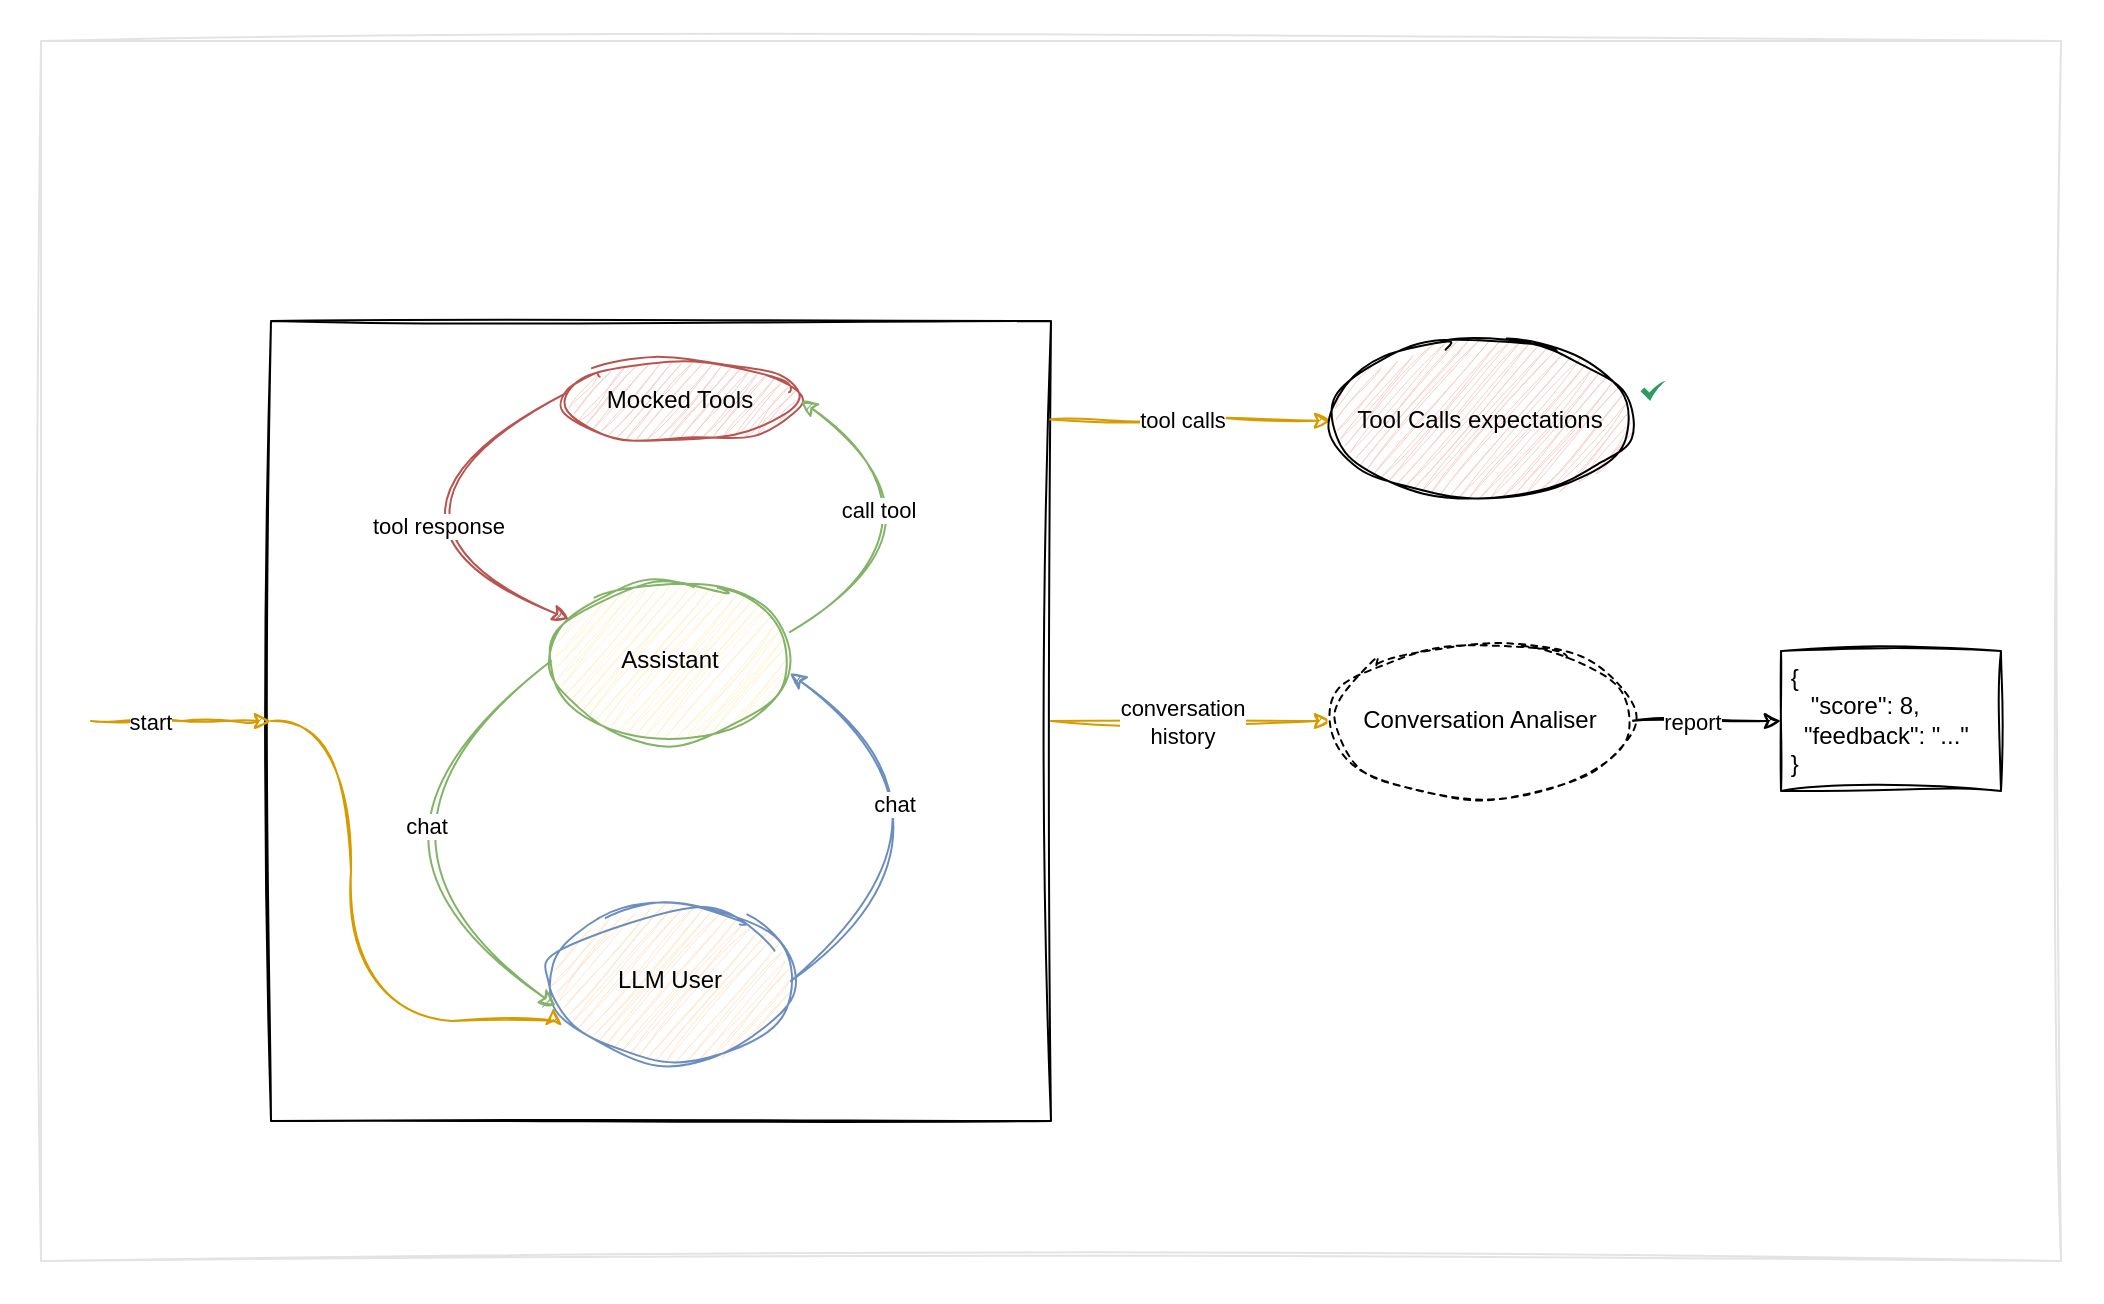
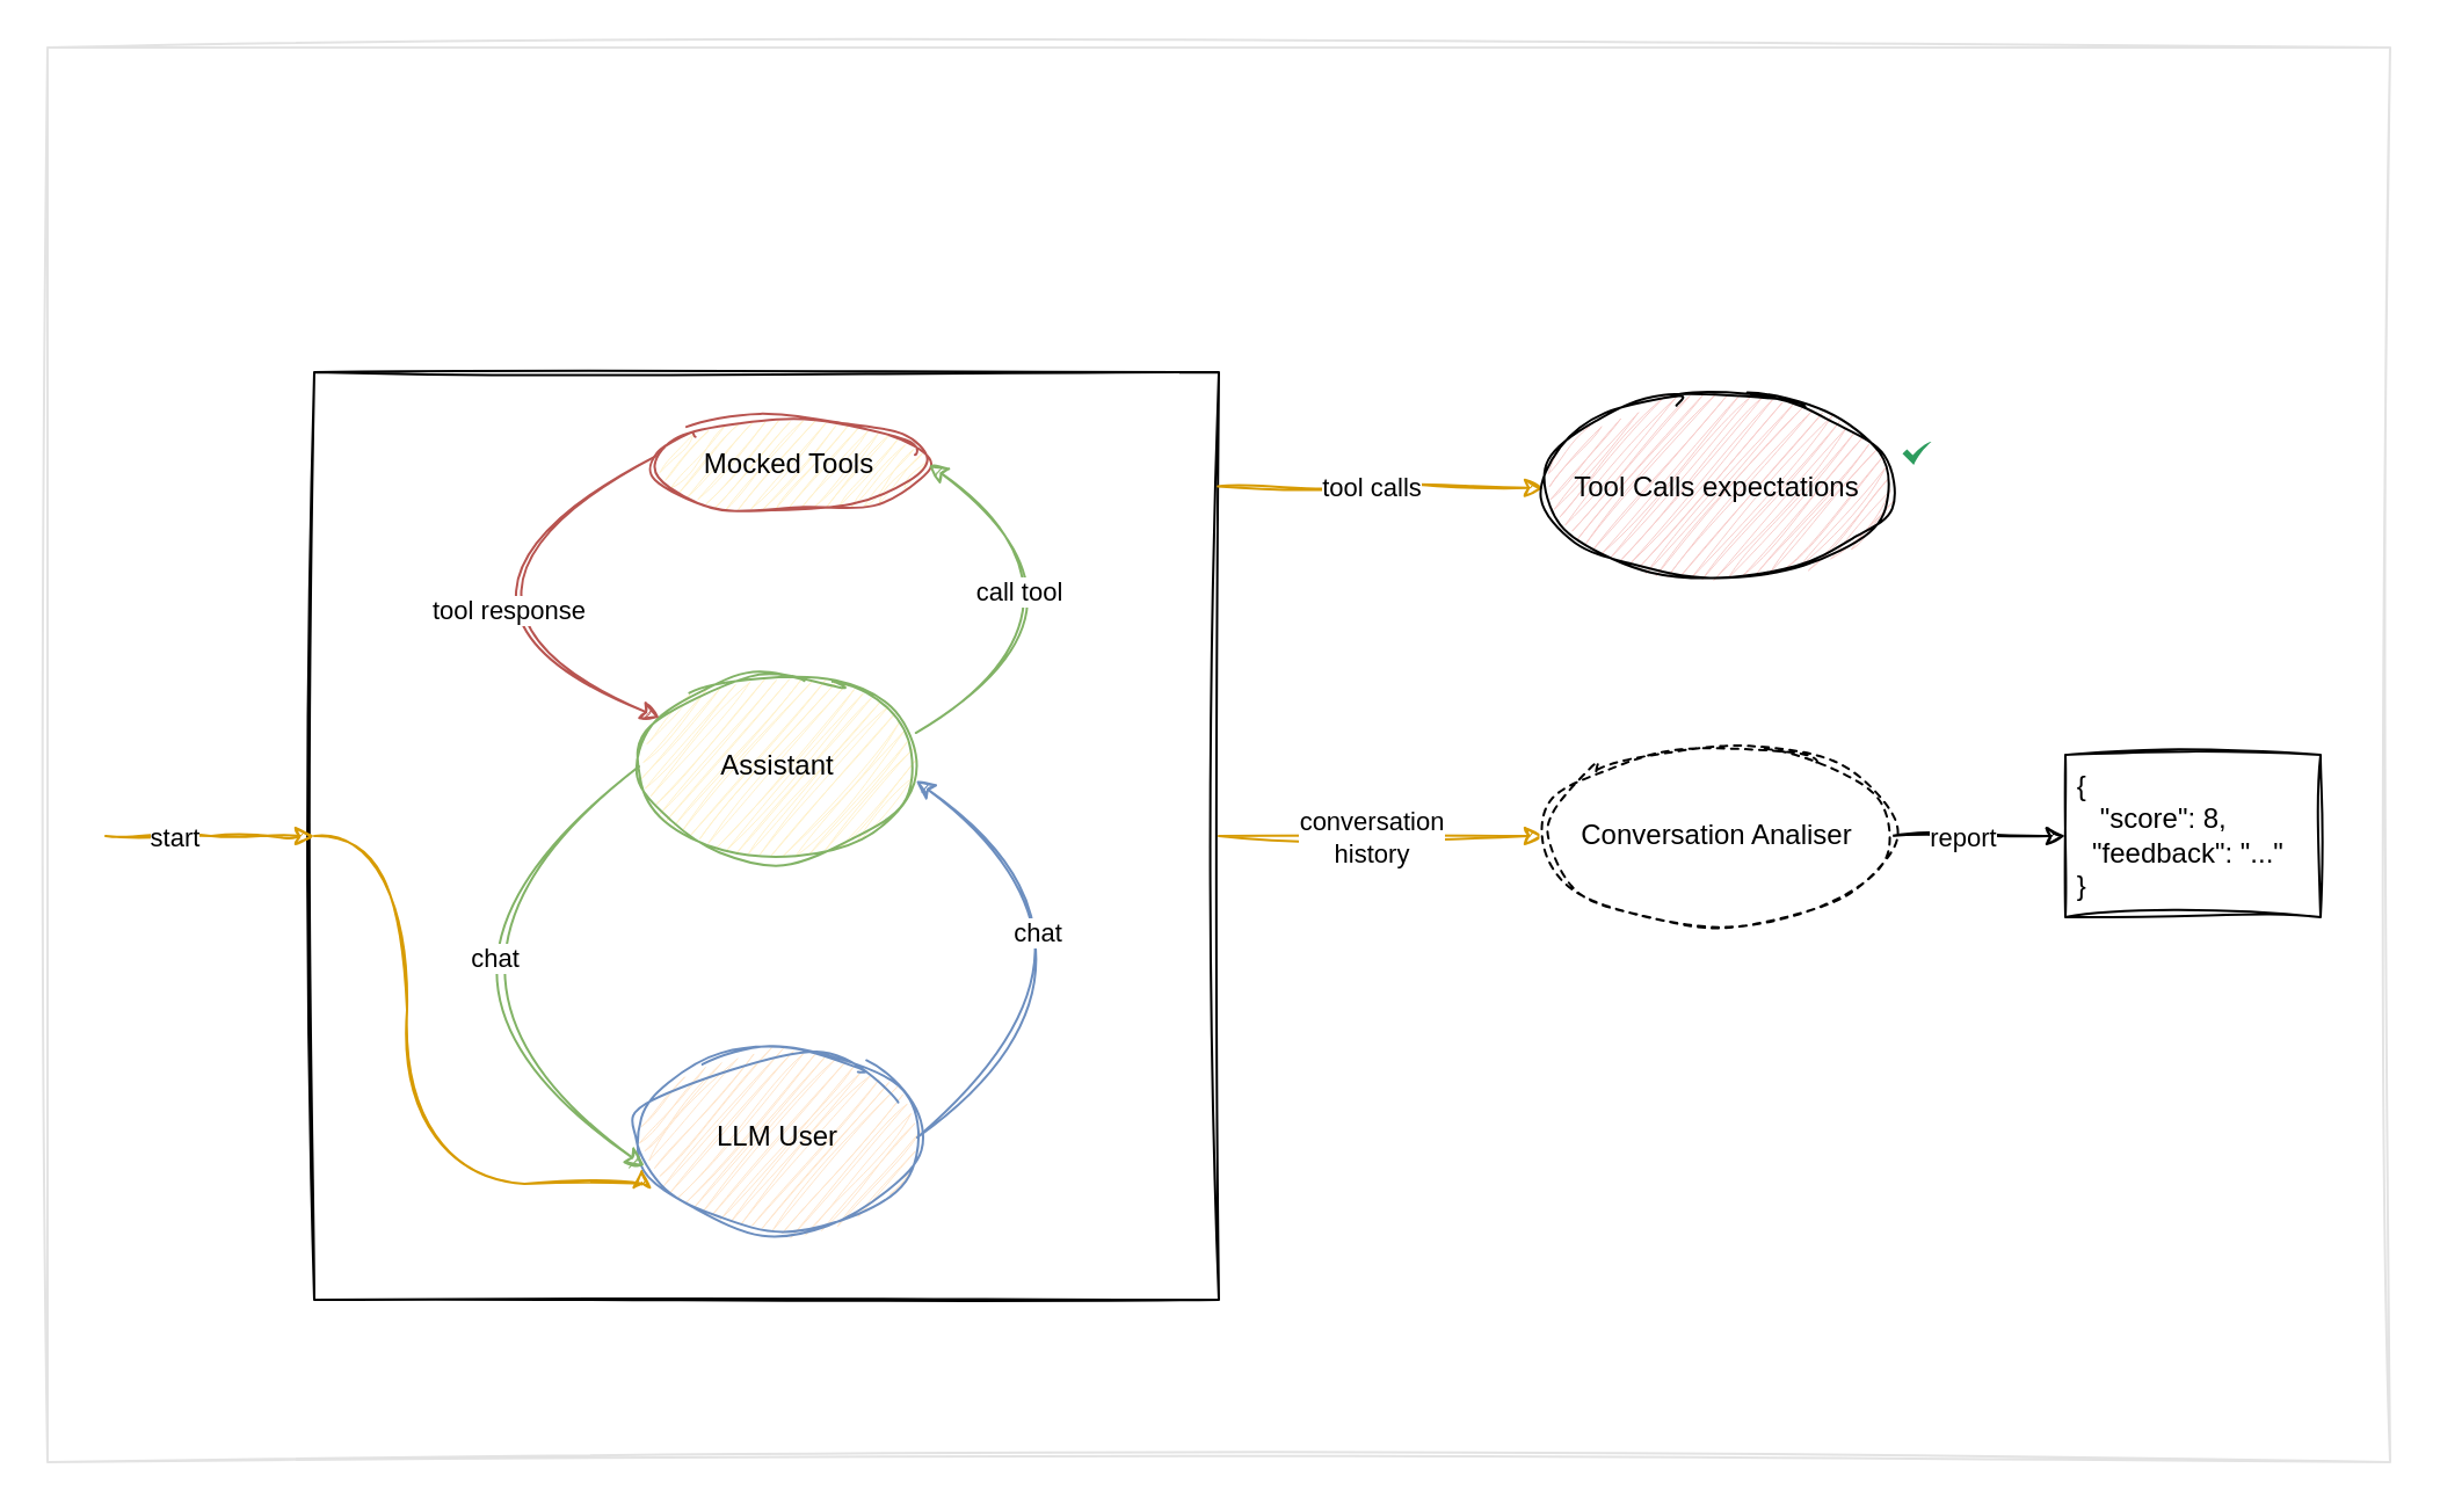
  <mxCell id="0" />
  <mxCell id="1" parent="0" />
  <mxCell id="2" value="" style="rounded=0;whiteSpace=wrap;html=1;strokeColor=#E3E3E3;sketch=1;curveFitting=1;jiggle=2;" parent="1" vertex="1"><mxGeometry x="20" y="20" width="1010" height="610" as="geometry" /></mxCell>
  <mxCell id="3" style="edgeStyle=orthogonalEdgeStyle;rounded=0;orthogonalLoop=1;jettySize=auto;html=1;fillColor=#ffe6cc;strokeColor=#d79b00;sketch=1;curveFitting=1;jiggle=2;exitX=1;exitY=0.5;exitDx=0;exitDy=0;" parent="1" source="5" target="22" edge="1"><mxGeometry relative="1" as="geometry" /></mxCell>
  <mxCell id="4" value="conversation&lt;div&gt;history&lt;/div&gt;" style="edgeLabel;html=1;align=center;verticalAlign=middle;resizable=0;points=[];sketch=1;curveFitting=1;jiggle=2;" parent="3" vertex="1" connectable="0"><mxGeometry x="-0.252" y="1" relative="1" as="geometry"><mxPoint x="13" y="1" as="offset" /></mxGeometry></mxCell>
  <mxCell id="5" value="&lt;h3&gt;&lt;br&gt;&lt;/h3&gt;" style="rounded=0;whiteSpace=wrap;html=1;align=left;verticalAlign=top;sketch=1;curveFitting=1;jiggle=2;" parent="1" vertex="1"><mxGeometry x="135" y="160" width="390" height="400" as="geometry" /></mxCell>
  <mxCell id="6" style="edgeStyle=orthogonalEdgeStyle;rounded=0;orthogonalLoop=1;jettySize=auto;html=1;startArrow=classic;startFill=1;endArrow=none;endFill=0;fillColor=#ffe6cc;strokeColor=#d79b00;sketch=1;curveFitting=1;jiggle=2;" parent="1" source="5" edge="1"><mxGeometry relative="1" as="geometry"><mxPoint x="45" y="360" as="targetPoint" /><mxPoint x="175" y="489.73" as="sourcePoint" /></mxGeometry></mxCell>
  <mxCell id="7" value="start" style="edgeLabel;html=1;align=center;verticalAlign=middle;resizable=0;points=[];sketch=1;curveFitting=1;jiggle=2;" parent="6" vertex="1" connectable="0"><mxGeometry x="0.809" y="-2" relative="1" as="geometry"><mxPoint x="21" y="2" as="offset" /></mxGeometry></mxCell>
  <mxCell id="8" style="edgeStyle=orthogonalEdgeStyle;rounded=0;orthogonalLoop=1;jettySize=auto;html=1;entryX=0;entryY=0.5;entryDx=0;entryDy=0;curved=1;exitX=0.01;exitY=0.668;exitDx=0;exitDy=0;exitPerimeter=0;startArrow=classic;startFill=1;endArrow=none;endFill=0;fillColor=#ffe6cc;strokeColor=#d79b00;sketch=1;curveFitting=1;jiggle=2;" parent="1" source="9" target="5" edge="1"><mxGeometry relative="1" as="geometry"><Array as="points"><mxPoint x="276" y="510" /><mxPoint x="175" y="510" /><mxPoint x="175" y="360" /></Array></mxGeometry></mxCell>
  <mxCell id="9" value="LLM User" style="ellipse;whiteSpace=wrap;html=1;sketch=1;curveFitting=1;jiggle=2;fillColor=#ffe6cc;strokeColor=#6c8ebf;" parent="1" vertex="1"><mxGeometry x="275" y="450" width="120" height="80" as="geometry" /></mxCell>
  <mxCell id="10" value="Assistant" style="ellipse;whiteSpace=wrap;html=1;sketch=1;curveFitting=1;jiggle=2;fillColor=#fff2cc;strokeColor=#82b366;" parent="1" vertex="1"><mxGeometry x="275" y="290" width="120" height="80" as="geometry" /></mxCell>
  <mxCell id="11" value="" style="curved=1;endArrow=none;html=1;rounded=0;exitX=0.02;exitY=0.653;exitDx=0;exitDy=0;exitPerimeter=0;startArrow=classic;startFill=1;endFill=0;entryX=0;entryY=0.5;entryDx=0;entryDy=0;fillColor=#d5e8d4;strokeColor=#82b366;sketch=1;curveFitting=1;jiggle=2;" parent="1" source="9" target="10" edge="1"><mxGeometry width="50" height="50" relative="1" as="geometry"><mxPoint x="415" y="440" as="sourcePoint" /><mxPoint x="465" y="390" as="targetPoint" /><Array as="points"><mxPoint x="155" y="420" /></Array></mxGeometry></mxCell>
  <mxCell id="12" value="chat" style="edgeLabel;html=1;align=center;verticalAlign=middle;resizable=0;points=[];sketch=1;curveFitting=1;jiggle=2;" parent="11" vertex="1" connectable="0"><mxGeometry x="0.328" y="-28" relative="1" as="geometry"><mxPoint as="offset" /></mxGeometry></mxCell>
  <mxCell id="13" value="" style="curved=1;endArrow=none;html=1;rounded=0;entryX=1;entryY=0.5;entryDx=0;entryDy=0;exitX=0.995;exitY=0.577;exitDx=0;exitDy=0;exitPerimeter=0;startArrow=classic;startFill=1;endFill=0;fillColor=#dae8fc;strokeColor=#6c8ebf;sketch=1;curveFitting=1;jiggle=2;" parent="1" source="10" target="9" edge="1"><mxGeometry width="50" height="50" relative="1" as="geometry"><mxPoint x="497" y="506" as="sourcePoint" /><mxPoint x="495" y="334" as="targetPoint" /><Array as="points"><mxPoint x="495" y="410" /></Array></mxGeometry></mxCell>
  <mxCell id="14" value="chat" style="edgeLabel;html=1;align=center;verticalAlign=middle;resizable=0;points=[];sketch=1;curveFitting=1;jiggle=2;" parent="13" vertex="1" connectable="0"><mxGeometry x="-0.359" y="-22" relative="1" as="geometry"><mxPoint as="offset" /></mxGeometry></mxCell>
- <mxCell id="15" value="Mocked Tools" style="ellipse;whiteSpace=wrap;html=1;fillColor=#f8cecc;strokeColor=#b85450;sketch=1;curveFitting=1;jiggle=2;" parent="1" vertex="1"><mxGeometry x="280" y="180" width="120" height="40" as="geometry" /></mxCell>
+ <mxCell id="15" value="Mocked Tools" style="ellipse;whiteSpace=wrap;html=1;fillColor=#fff2cc;strokeColor=#b85450;sketch=1;curveFitting=1;jiggle=2;" parent="1" vertex="1"><mxGeometry x="280" y="180" width="120" height="40" as="geometry" /></mxCell>
  <mxCell id="16" value="" style="curved=1;endArrow=none;html=1;rounded=0;startArrow=classic;startFill=1;endFill=0;entryX=0.019;entryY=0.404;entryDx=0;entryDy=0;entryPerimeter=0;sketch=1;curveFitting=1;jiggle=2;fillColor=#f8cecc;strokeColor=#b85450;" parent="1" source="10" target="15" edge="1"><mxGeometry width="50" height="50" relative="1" as="geometry"><mxPoint x="237" y="342" as="sourcePoint" /><mxPoint x="235" y="170" as="targetPoint" /><Array as="points"><mxPoint x="165" y="260" /></Array></mxGeometry></mxCell>
  <mxCell id="17" value="tool response" style="edgeLabel;html=1;align=center;verticalAlign=middle;resizable=0;points=[];sketch=1;curveFitting=1;jiggle=2;" parent="16" vertex="1" connectable="0"><mxGeometry x="0.328" y="-28" relative="1" as="geometry"><mxPoint as="offset" /></mxGeometry></mxCell>
  <mxCell id="18" value="" style="curved=1;endArrow=none;html=1;rounded=0;startArrow=classic;startFill=1;endFill=0;exitX=1;exitY=0.5;exitDx=0;exitDy=0;entryX=0.995;entryY=0.319;entryDx=0;entryDy=0;entryPerimeter=0;fillColor=#d5e8d4;strokeColor=#82b366;sketch=1;curveFitting=1;jiggle=2;" parent="1" source="15" target="10" edge="1"><mxGeometry width="50" height="50" relative="1" as="geometry"><mxPoint x="501" y="311" as="sourcePoint" /><mxPoint x="513" y="210" as="targetPoint" /><Array as="points"><mxPoint x="485" y="258" /></Array></mxGeometry></mxCell>
  <mxCell id="19" value="call tool" style="edgeLabel;html=1;align=center;verticalAlign=middle;resizable=0;points=[];sketch=1;curveFitting=1;jiggle=2;" parent="18" vertex="1" connectable="0"><mxGeometry x="0.328" y="-28" relative="1" as="geometry"><mxPoint as="offset" /></mxGeometry></mxCell>
  <mxCell id="20" style="edgeStyle=orthogonalEdgeStyle;rounded=0;orthogonalLoop=1;jettySize=auto;html=1;entryX=0;entryY=0.5;entryDx=0;entryDy=0;sketch=1;curveFitting=1;jiggle=2;" parent="1" source="22" target="23" edge="1"><mxGeometry relative="1" as="geometry" /></mxCell>
  <mxCell id="21" value="report" style="edgeLabel;html=1;align=center;verticalAlign=middle;resizable=0;points=[];sketch=1;curveFitting=1;jiggle=2;" parent="20" vertex="1" connectable="0"><mxGeometry x="-0.394" y="-2" relative="1" as="geometry"><mxPoint x="7" y="-2" as="offset" /></mxGeometry></mxCell>
  <mxCell id="22" value="Conversation Analiser" style="ellipse;whiteSpace=wrap;html=1;sketch=1;curveFitting=1;jiggle=2;dashed=1;" parent="1" vertex="1"><mxGeometry x="665" y="320" width="150" height="80" as="geometry" /></mxCell>
  <mxCell id="23" value="&amp;nbsp;{&lt;br&gt;&amp;nbsp; &amp;nbsp; &quot;score&quot;: 8,&lt;br&gt;&amp;nbsp; &amp;nbsp;&quot;feedback&quot;: &quot;...&quot;&lt;br&gt;&amp;nbsp;}" style="text;html=1;strokeColor=default;fillColor=none;align=left;verticalAlign=top;whiteSpace=wrap;rounded=0;sketch=1;curveFitting=1;jiggle=2;" parent="1" vertex="1"><mxGeometry x="890" y="325" width="110" height="70" as="geometry" /></mxCell>
  <mxCell id="24" style="edgeStyle=orthogonalEdgeStyle;rounded=0;orthogonalLoop=1;jettySize=auto;html=1;fillColor=#ffe6cc;strokeColor=#d79b00;sketch=1;curveFitting=1;jiggle=2;exitX=0.999;exitY=0.123;exitDx=0;exitDy=0;exitPerimeter=0;" edge="1" parent="1" source="5" target="26"><mxGeometry relative="1" as="geometry"><mxPoint x="585" y="120" as="sourcePoint" /><mxPoint x="710" y="120" as="targetPoint" /></mxGeometry></mxCell>
  <mxCell id="25" value="tool calls" style="edgeLabel;html=1;align=center;verticalAlign=middle;resizable=0;points=[];sketch=1;curveFitting=1;jiggle=2;" vertex="1" connectable="0" parent="24"><mxGeometry x="-0.252" y="1" relative="1" as="geometry"><mxPoint x="13" y="1" as="offset" /></mxGeometry></mxCell>
  <mxCell id="26" value="Tool Calls expectations" style="ellipse;whiteSpace=wrap;html=1;sketch=1;curveFitting=1;jiggle=2;fillColor=#f8cecc;" vertex="1" parent="1"><mxGeometry x="665" y="170" width="150" height="80" as="geometry" /></mxCell>
  <mxCell id="27" value="" style="shape=image;html=1;verticalAlign=top;verticalLabelPosition=bottom;labelBackgroundColor=#ffffff;imageAspect=0;aspect=fixed;image=https://cdn1.iconfinder.com/data/icons/DarkGlass_Reworked/128x128/actions/fileclose.png" vertex="1" parent="1"><mxGeometry x="821" y="210" width="10" height="10" as="geometry" /></mxCell>
  <mxCell id="28" value="" style="sketch=0;html=1;aspect=fixed;strokeColor=none;shadow=0;align=center;fillColor=#2D9C5E;verticalAlign=top;labelPosition=center;verticalLabelPosition=bottom;shape=mxgraph.gcp2.check" vertex="1" parent="1"><mxGeometry x="819.75" y="190" width="12.5" height="10" as="geometry" /></mxCell>
